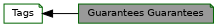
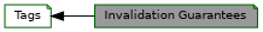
  digraph {
    rankdir=LR
    node [color=darkgreen fontname=Helvetica fontsize=10 shape=note style=filled]
-   n1 [fillcolor=grey60 fontcolor=black height=0.2 label="Guarantees Guarantees" width=0.4]
+   n1 [fillcolor=grey60 fontcolor=black height=0.2 label="Invalidation Guarantees" width=0.4]
    n2 [fillcolor=white height=0.2 label=Tags width=0.4]
    n2 -> n1 [dir=back fontname=Helvetica fontsize=10 labelfontname=Helvetica labelfontsize=10 shape=plaintext style=solid]
  }
